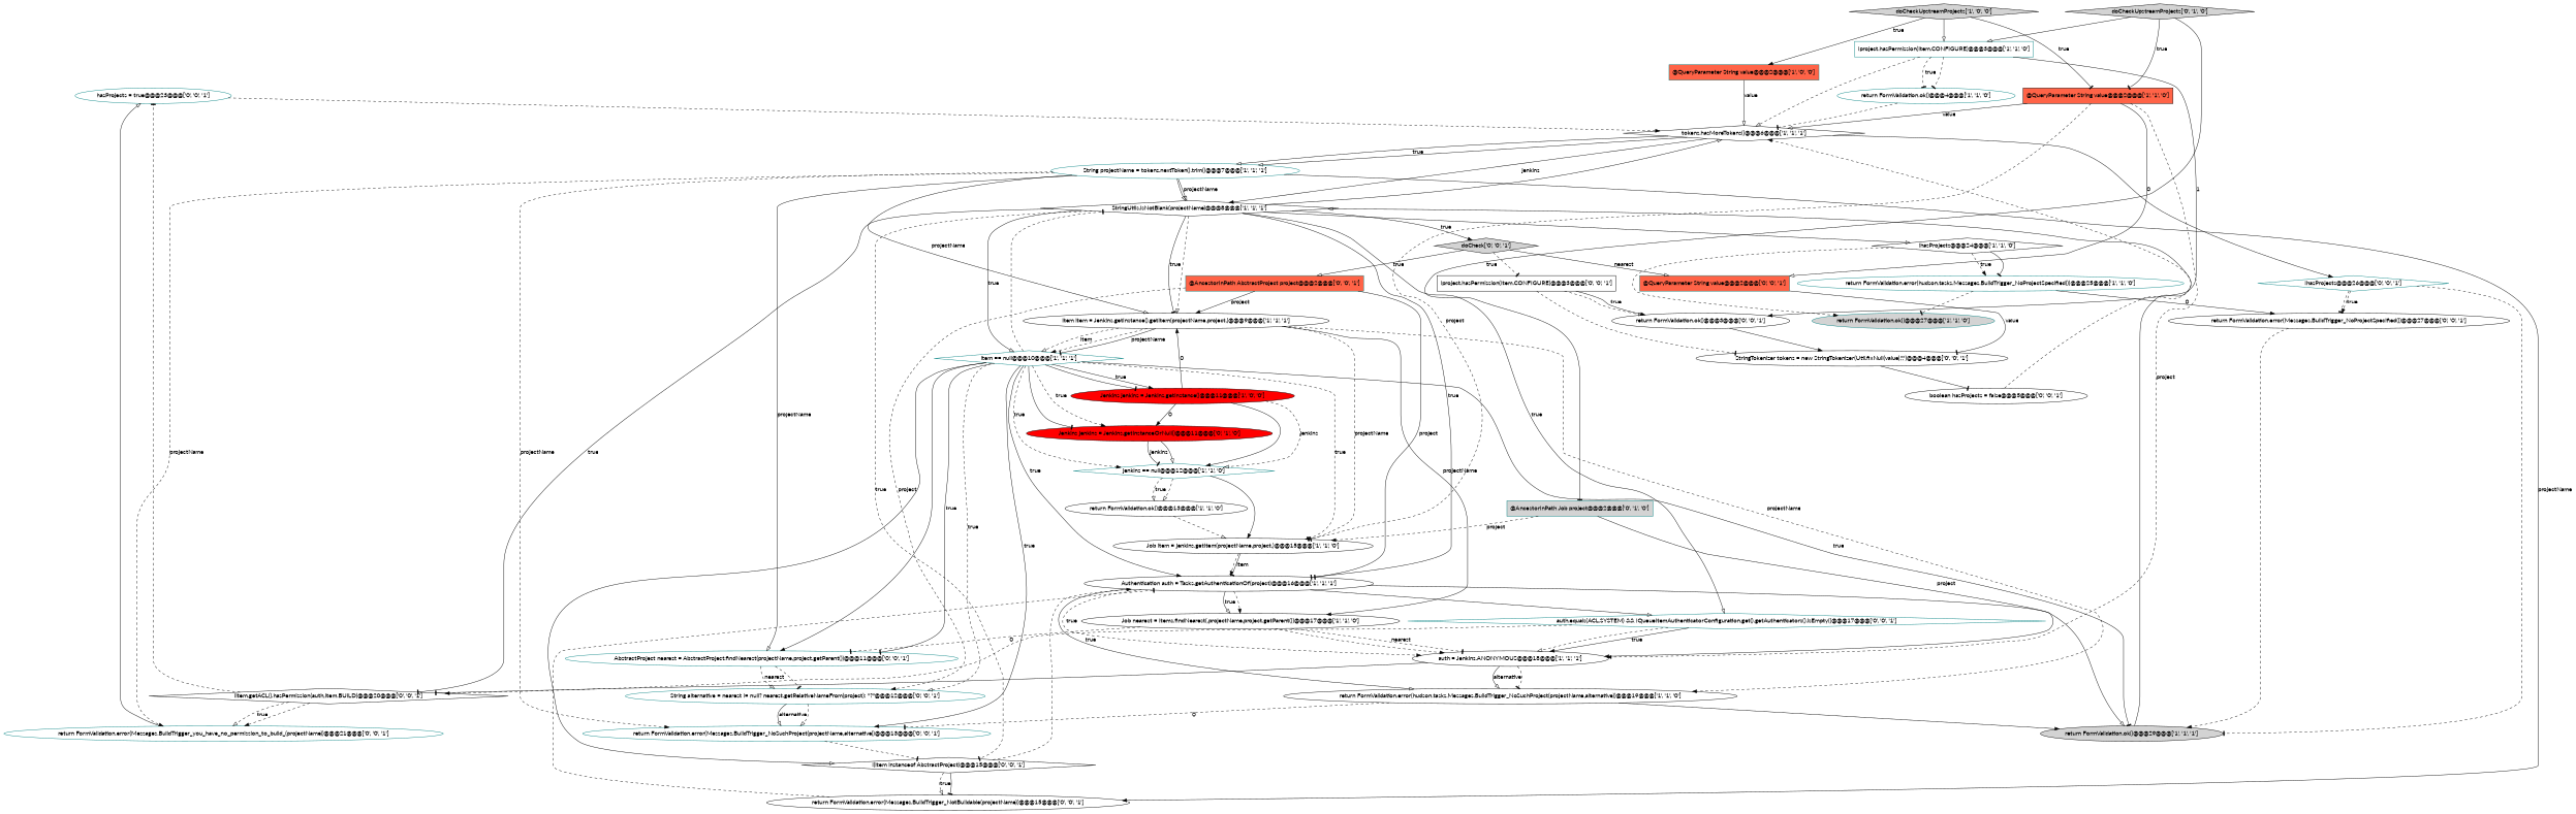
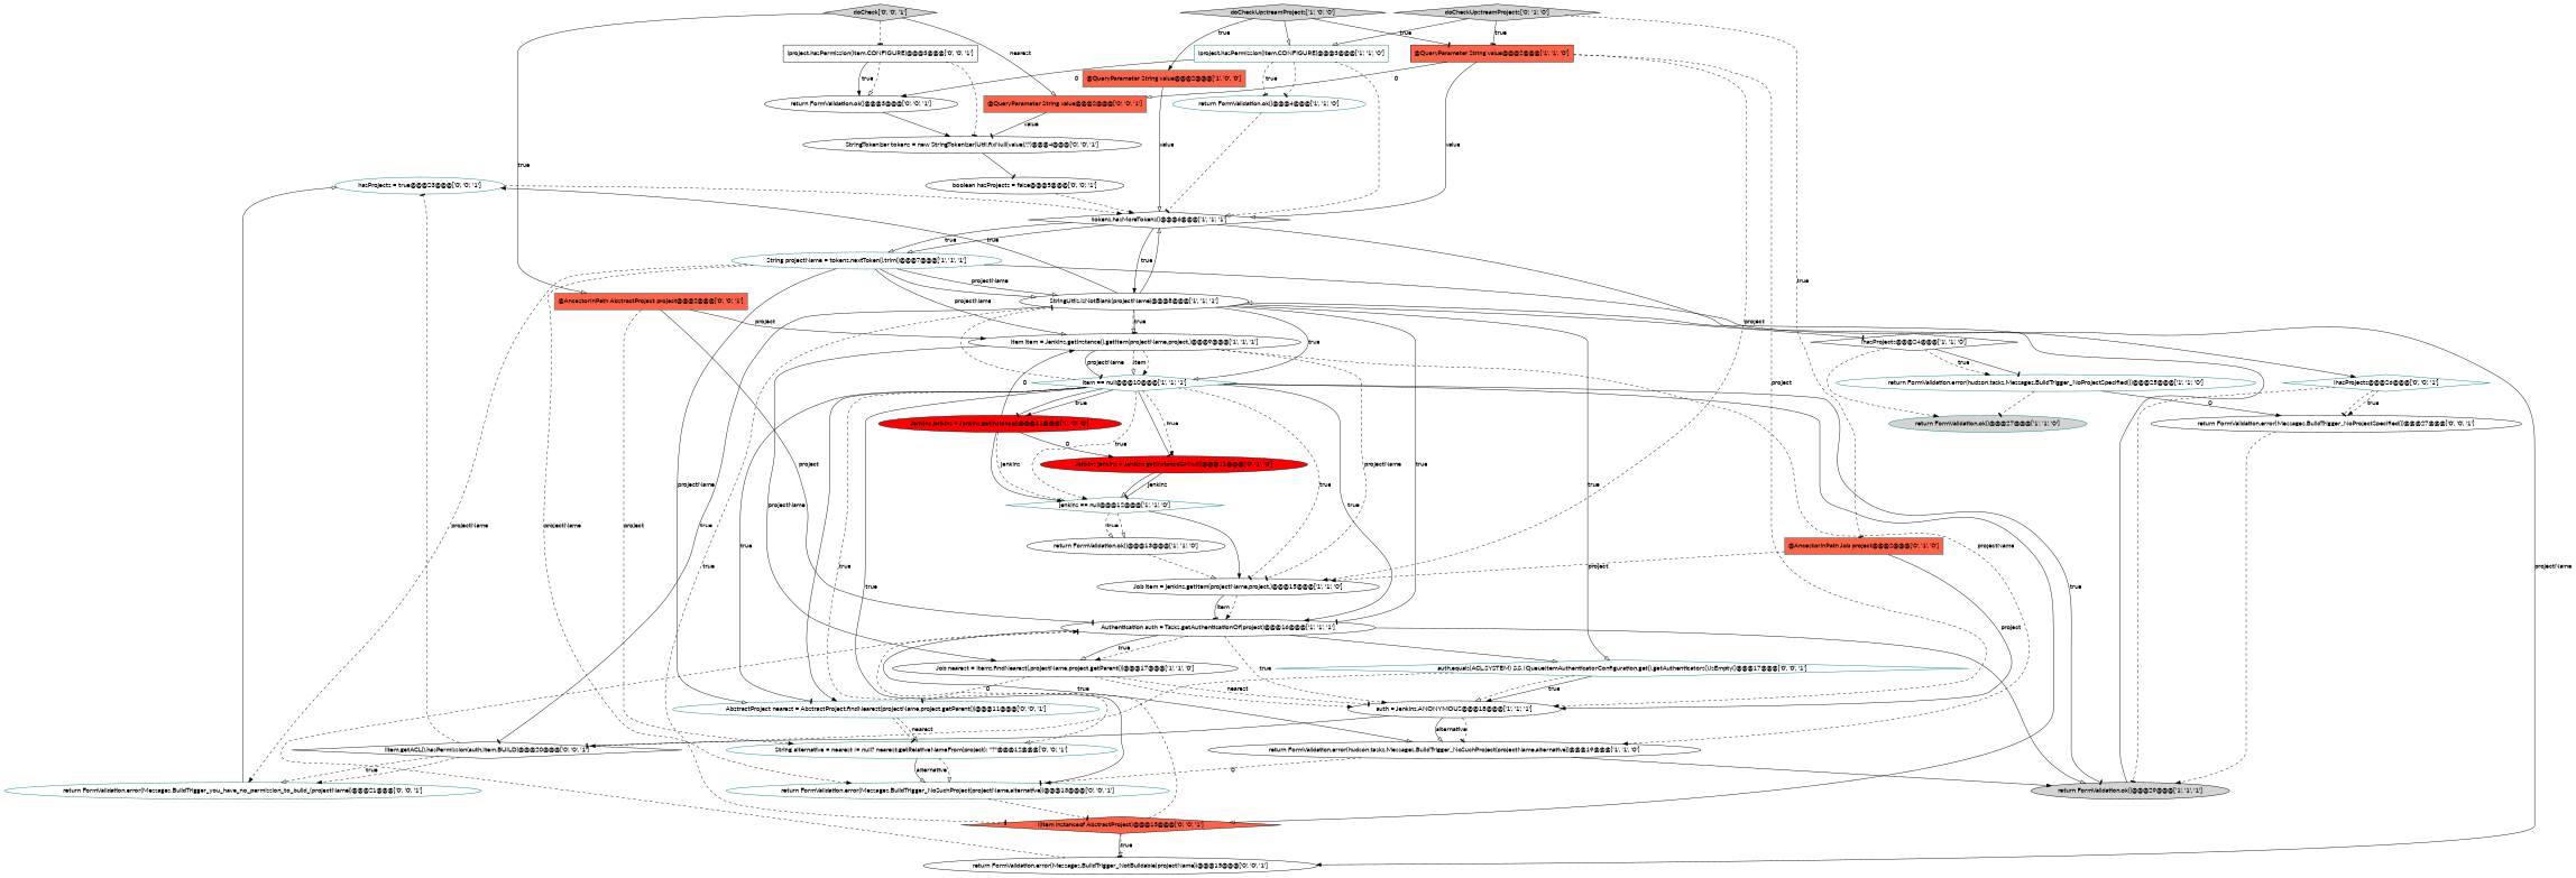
  digraph {
    fontname=Lato
    node [color=black fillcolor=white fontname=Lato shape=ellipse style=filled]
    edge [arrowhead=normal fontname=Lato style=solid]
    n1 [color=teal label="hasProjects = true@@@23@@@['0', '0', '1']"]
    n2 [label="tokens.hasMoreTokens()@@@6@@@['1', '1', '1']" shape=diamond]
    n3 [color=teal label="String projectName = tokens.nextToken().trim()@@@7@@@['1', '1', '1']"]
-   n4 [label="StringUtils.isNotBlank(projectName)@@@8@@@['1', '1', '1']" shape=diamond]
+   n4 [label="StringUtils.isNotBlank(projectName)@@@8@@@['1', '1', '1']"]
    n5 [color=teal label="!hasProjects@@@26@@@['0', '0', '1']" shape=diamond]
    n6 [fillcolor=red label="Jenkins jenkins = Jenkins.getInstance()@@@11@@@['1', '0', '0']"]
    n7 [color=teal label="jenkins == null@@@12@@@['1', '1', '0']" shape=diamond]
    n8 [label="Item item = Jenkins.getInstance().getItem(projectName,project,)@@@9@@@['1', '1', '1']"]
    n9 [fillcolor=red label="Jenkins jenkins = Jenkins.getInstanceOrNull()@@@11@@@['0', '1', '0']"]
    n10 [label="Job item = jenkins.getItem(projectName,project,)@@@15@@@['1', '1', '0']"]
    n11 [label="return FormValidation.ok()@@@13@@@['1', '1', '0']"]
    n12 [label="return FormValidation.error(hudson.tasks.Messages.BuildTrigger_NoSuchProject(projectName,alternative))@@@19@@@['1', '1', '0']"]
    n13 [label="Job nearest = Items.findNearest(,projectName,project.getParent())@@@17@@@['1', '1', '0']"]
    n14 [color=teal label="item == null@@@10@@@['1', '1', '1']" shape=diamond]
    n15 [color=teal label="return FormValidation.error(Messages.BuildTrigger_NoSuchProject(projectName,alternative))@@@13@@@['0', '0', '1']"]
    n16 [color=teal label="return FormValidation.error(Messages.BuildTrigger_you_have_no_permission_to_build_(projectName))@@@21@@@['0', '0', '1']"]
    n17 [color=teal label="AbstractProject nearest = AbstractProject.findNearest(projectName,project.getParent())@@@11@@@['0', '0', '1']"]
    n18 [label="return FormValidation.error(Messages.BuildTrigger_NotBuildable(projectName))@@@15@@@['0', '0', '1']"]
-   n19 [label="!(item instanceof AbstractProject)@@@15@@@['0', '0', '1']" shape=diamond]
+   n19 [fillcolor=tomato label="!(item instanceof AbstractProject)@@@15@@@['0', '0', '1']" shape=diamond]
    n20 [color=teal label="String alternative = nearest != null? nearest.getRelativeNameFrom(project): \"?\"@@@12@@@['0', '0', '1']"]
    n21 [label="!item.getACL().hasPermission(auth,Item.BUILD)@@@20@@@['0', '0', '1']" shape=diamond]
    n22 [label="Authentication auth = Tasks.getAuthenticationOf(project)@@@16@@@['1', '1', '1']"]
    n23 [color=teal label="auth.equals(ACL.SYSTEM) && !QueueItemAuthenticatorConfiguration.get().getAuthenticators().isEmpty()@@@17@@@['0', '0', '1']" shape=diamond]
    n24 [label="!hasProjects@@@24@@@['1', '1', '0']" shape=diamond]
    n25 [color=teal fillcolor=tomato label="@AncestorInPath AbstractProject project@@@2@@@['0', '0', '1']" shape=box]
    n26 [label="auth = Jenkins.ANONYMOUS@@@18@@@['1', '1', '1']"]
    n27 [fillcolor=lightgray label="return FormValidation.ok()@@@29@@@['1', '1', '1']"]
    n28 [color=teal fillcolor=tomato label="@QueryParameter String value@@@2@@@['1', '0', '0']" shape=box]
    n29 [fillcolor=lightgray label="doCheckUpstreamProjects['1', '0', '0']" shape=diamond]
    n30 [fillcolor=tomato label="@QueryParameter String value@@@2@@@['1', '1', '0']" shape=box]
    n31 [color=teal label="!project.hasPermission(Item.CONFIGURE)@@@3@@@['1', '1', '0']" shape=box]
    n32 [color=teal fillcolor=tomato label="@QueryParameter String value@@@2@@@['0', '0', '1']" shape=box]
    n33 [color=teal label="return FormValidation.ok()@@@4@@@['1', '1', '0']"]
    n34 [label="return FormValidation.ok()@@@3@@@['0', '0', '1']"]
    n35 [label="return FormValidation.error(Messages.BuildTrigger_NoProjectSpecified())@@@27@@@['0', '0', '1']"]
    n36 [label="StringTokenizer tokens = new StringTokenizer(Util.fixNull(value),\",\")@@@4@@@['0', '0', '1']"]
    n37 [label="boolean hasProjects = false@@@5@@@['0', '0', '1']"]
    n38 [fillcolor=lightgray label="doCheck['0', '0', '1']" shape=diamond]
    n39 [label="!project.hasPermission(Item.CONFIGURE)@@@3@@@['0', '0', '1']" shape=box]
    n40 [color=teal fillcolor=lightgray label="return FormValidation.ok()@@@27@@@['1', '1', '0']"]
    n41 [fillcolor=lightgray label="doCheckUpstreamProjects['0', '1', '0']" shape=diamond]
-   n42 [color=teal fillcolor=lightgray label="@AncestorInPath Job project@@@2@@@['0', '1', '0']" shape=box]
+   n42 [color=teal fillcolor=tomato label="@AncestorInPath Job project@@@2@@@['0', '1', '0']" shape=box]
    n43 [color=teal label="return FormValidation.error(hudson.tasks.Messages.BuildTrigger_NoProjectSpecified())@@@25@@@['1', '1', '0']"]
    n1 -> n2 [style=dashed]
    n2 -> n3 [arrowhead=onormal]
    n2 -> n3 [arrowhead=onormal label=true]
-   n2 -> n4 [label=jenkins]
+   n2 -> n4 [label=true]
    n2 -> n5
    n3 -> n4 [arrowhead=onormal]
    n3 -> n4 [arrowhead=onormal label=projectName]
    n3 -> n8 [arrowhead=onormal label=projectName]
    n3 -> n15 [label=projectName style=dashed]
    n3 -> n16 [label=projectName style=dashed]
    n3 -> n17 [arrowhead=onormal label=projectName]
    n3 -> n18 [label=projectName]
-   n4 -> n38 [label=true]
+   n4 -> n1 [label=true]
    n4 -> n2 [arrowhead=onormal]
    n4 -> n8 [arrowhead=onormal style=dashed]
    n4 -> n8 [arrowhead=tee label=true]
    n4 -> n14 [arrowhead=onormal label=true]
    n4 -> n19 [arrowhead=tee label=true style=dashed]
    n4 -> n21 [arrowhead=tee label=true]
    n4 -> n22 [arrowhead=tee label=true]
    n4 -> n23 [arrowhead=onormal label=true]
-   n4 -> n24 [arrowhead=onormal]
+   n4 -> n24 [arrowhead=tee]
    n5 -> n27 [arrowhead=tee style=dashed]
    n5 -> n35 [arrowhead=tee style=dashed]
    n5 -> n35 [label=true style=dashed]
    n6 -> n7 [arrowhead=onormal label=jenkins style=dashed]
    n6 -> n7
    n6 -> n8 [label=0]
    n6 -> n9 [label=0]
    n7 -> n10
    n7 -> n11 [arrowhead=onormal style=dashed]
    n7 -> n11 [arrowhead=onormal label=true style=dashed]
    n8 -> n10 [arrowhead=tee label=projectName style=dashed]
    n8 -> n12 [label=projectName style=dashed]
    n8 -> n13 [label=projectName]
    n8 -> n14 [style=dashed]
    n8 -> n14 [arrowhead=tee label=projectName]
    n8 -> n14 [arrowhead=onormal label=item style=dashed]
    n9 -> n7 [arrowhead=tee label=jenkins]
    n9 -> n7 [arrowhead=onormal]
    n10 -> n22 [style=dashed]
    n10 -> n22 [arrowhead=tee label=item]
    n11 -> n10 [arrowhead=onormal style=dashed]
    n12 -> n15 [arrowhead=tee label=0 style=dashed]
    n12 -> n27
    n13 -> n17 [arrowhead=tee label=0 style=dashed]
    n13 -> n26 [arrowhead=tee label=nearest style=dashed]
    n13 -> n26 [style=dashed]
    n14 -> n4 [arrowhead=tee style=dashed]
    n14 -> n6 [label=true]
    n14 -> n6 [arrowhead=tee]
    n14 -> n7 [label=true style=dashed]
    n14 -> n9 [arrowhead=tee]
    n14 -> n9 [label=true style=dashed]
    n14 -> n10 [arrowhead=tee label=true style=dashed]
    n14 -> n15 [label=true]
    n14 -> n17
    n14 -> n17 [arrowhead=tee label=true]
    n14 -> n19 [arrowhead=onormal]
    n14 -> n20 [arrowhead=onormal label=true style=dashed]
    n14 -> n22 [label=true]
    n14 -> n27 [arrowhead=tee label=true]
    n15 -> n19 [arrowhead=tee style=dashed]
    n16 -> n1 [arrowhead=onormal]
    n17 -> n20 [arrowhead=tee style=dashed]
    n17 -> n20 [arrowhead=onormal label=nearest style=dashed]
    n18 -> n22 [arrowhead=tee style=dashed]
    n19 -> n18 [arrowhead=onormal label=true style=dashed]
    n19 -> n18 [arrowhead=tee]
    n19 -> n22 [style=dashed]
    n20 -> n15 [arrowhead=onormal label=alternative]
    n20 -> n15 [arrowhead=onormal style=dashed]
    n21 -> n1 [arrowhead=tee style=dashed]
    n21 -> n16 [style=dashed]
    n21 -> n16 [arrowhead=onormal label=true style=dashed]
    n22 -> n12 [arrowhead=onormal label=true]
    n22 -> n13 [style=dashed]
    n22 -> n13 [arrowhead=onormal label=true]
    n22 -> n23 [arrowhead=onormal]
    n22 -> n26 [label=true style=dashed]
    n22 -> n27 [arrowhead=onormal]
    n23 -> n21 [style=dashed]
    n23 -> n26 [label=true]
    n23 -> n26 [arrowhead=onormal style=dashed]
    n24 -> n40 [style=dashed]
    n24 -> n43 [arrowhead=tee]
    n24 -> n43 [label=true style=dashed]
    n25 -> n8 [label=project]
    n25 -> n20 [label=project style=dashed]
    n25 -> n22 [arrowhead=tee label=project]
    n26 -> n12 [arrowhead=onormal label=alternative]
    n26 -> n12 [arrowhead=tee style=dashed]
    n26 -> n21 [arrowhead=tee]
    n27 -> n4 [arrowhead=onormal]
    n28 -> n2 [arrowhead=onormal label=value]
    n29 -> n28 [label=true]
    n29 -> n30 [arrowhead=tee label=true]
    n29 -> n31 [arrowhead=onormal]
    n30 -> n2 [arrowhead=onormal label=value]
    n30 -> n10 [label=project style=dashed]
    n30 -> n26 [label=project style=dashed]
    n30 -> n32 [arrowhead=onormal label=0]
    n31 -> n2 [arrowhead=onormal style=dashed]
    n31 -> n33 [arrowhead=tee style=dashed]
    n31 -> n33 [arrowhead=tee label=true style=dashed]
-   n31 -> n34 [label=1]
+   n31 -> n34 [label=0]
    n32 -> n36 [arrowhead=tee label=value]
    n33 -> n2 [arrowhead=tee style=dashed]
    n34 -> n36
    n35 -> n27 [style=dashed]
    n36 -> n37 [arrowhead=tee]
    n37 -> n2 [style=dashed]
    n38 -> n25 [arrowhead=onormal label=true]
    n38 -> n32 [arrowhead=onormal label=nearest]
    n38 -> n39 [arrowhead=tee style=dashed]
    n39 -> n34 [label=true]
    n39 -> n34 [arrowhead=onormal style=dashed]
    n39 -> n36 [arrowhead=tee style=dashed]
    n41 -> n30 [arrowhead=tee label=true]
    n41 -> n31 [arrowhead=onormal]
-   n41 -> n42 [arrowhead=tee label=true]
+   n41 -> n42 [arrowhead=tee label=true style=dashed]
    n42 -> n10 [label=project style=dashed]
    n42 -> n26 [label=project]
    n43 -> n35 [label=0]
    n43 -> n40 [arrowhead=tee style=dashed]
  }
